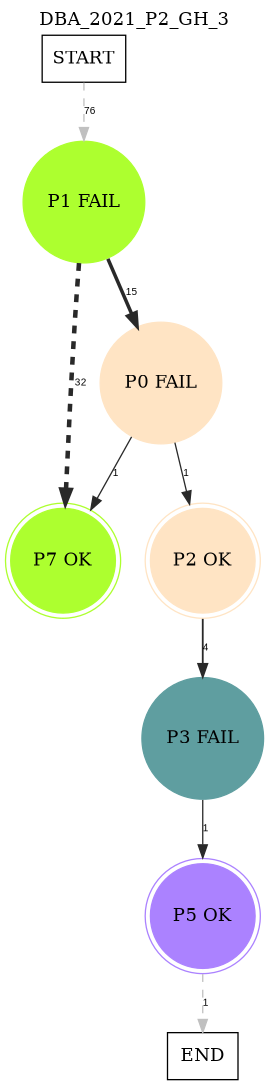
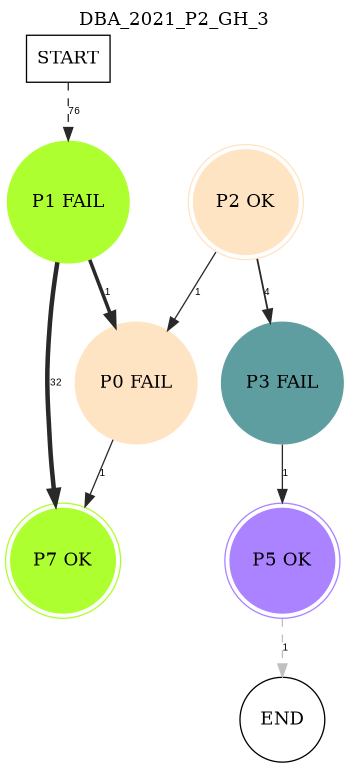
  digraph {
    label=DBA_2021_P2_GH_3
    labelloc=t
    node [color=black shape=circle style=filled]
    edge [color=grey16 fontname=Arial fontsize=8 labelfloat=false penwidth=1]
    START [fillcolor=white shape=box]
    "P1 FAIL" [color=greenyellow]
    n3 [color=greenyellow label="P7 OK" peripheries=2]
    n4 [color=bisque label="P0 FAIL"]
    "P2 OK" [color=bisque peripheries=2]
    "P3 FAIL" [color=cadetblue]
    n7 [color=mediumpurple1 label="P5 OK" peripheries=2]
-   END [fillcolor=white shape=box]
-   START -> "P1 FAIL" [color=grey label=76 style=dashed penwidth=""]
-   "P1 FAIL" -> n3 [label=32 penwidth=3.46573590279973 style=dashed]
-   "P1 FAIL" -> n4 [label=15 penwidth=2.70805020110221]
+   END [fillcolor=white]
+   START -> "P1 FAIL" [label=76 style=dashed penwidth=""]
+   "P1 FAIL" -> n3 [label=32 penwidth=3.46573590279973]
+   "P1 FAIL" -> n4 [label=1 penwidth=2.70805020110221]
    n4 -> n3 [label=1]
-   n4 -> "P2 OK" [label=1]
+   "P2 OK" -> n4 [label=1]
    "P2 OK" -> "P3 FAIL" [label=4 penwidth=1.38629436111989]
    "P3 FAIL" -> n7 [label=1]
    n7 -> END [color=grey label=1 style=dashed penwidth=""]
  }
